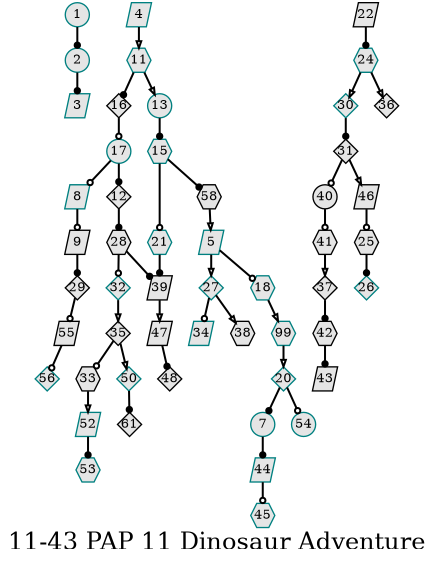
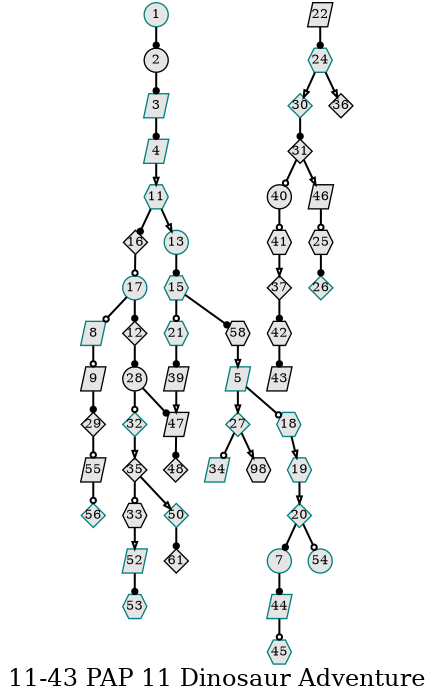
  digraph {
    fontsize=36
    label="11-43 PAP 11 Dinosaur Adventure"
    nodesep=0.35
    ordering=out
    rankdir=TB
    ranksep=0.45
    node [color=teal fillcolor=grey90 fixedsize=true fontsize=20 labelfloat=true margin="0,0" penwidth=2 regular=true shape=diamond style=filled]
    edge [arrowhead=dot fontsize=12 labelfloat=true penwidth=3]
    1 [shape=ellipse]
-   2 [shape=ellipse]
+   2 [color=black shape=ellipse]
    3 [shape=parallelogram]
    4 [shape=parallelogram]
    11 [shape=hexagon]
    16 [color=black]
    13 [shape=ellipse]
    17 [shape=ellipse]
    15 [shape=hexagon]
    5 [shape=parallelogram]
    27
    18 [shape=hexagon]
    34 [shape=parallelogram]
-   38 [color=black shape=hexagon]
-   19 [shape=hexagon label=99]
+   38 [color=black shape=hexagon label=98]
+   19 [shape=hexagon]
    20
    7 [shape=ellipse]
    44 [shape=parallelogram]
    45 [shape=hexagon]
    8 [shape=parallelogram]
    9 [color=black shape=parallelogram]
    29 [color=black]
    55 [color=black shape=parallelogram]
    56
    12 [color=black]
    21 [shape=hexagon]
    58 [color=black shape=hexagon]
-   28 [color=black shape=hexagon]
+   28 [color=black shape=ellipse]
    32
    39 [color=black shape=parallelogram]
    35 [color=black]
    47 [color=black shape=parallelogram]
    22 [color=black shape=parallelogram]
    24 [shape=hexagon]
    54 [shape=ellipse]
    30
    36 [color=black]
    31 [color=black]
    40 [color=black shape=ellipse]
    46 [color=black shape=parallelogram]
    25 [color=black shape=hexagon]
    26
    33 [color=black shape=hexagon]
    50
    48 [color=black]
    41 [color=black shape=hexagon]
    37 [color=black]
    52 [shape=parallelogram]
    n49 [color=black label=61]
    53 [shape=hexagon]
    42 [color=black shape=hexagon]
    43 [color=black shape=parallelogram]
    1 -> 2
    2 -> 3
+   3 -> 4
    4 -> 11 [arrowhead=onormal]
    11 -> 16
    11 -> 13 [arrowhead=onormal]
    16 -> 17 [arrowhead=odot]
    13 -> 15
    17 -> 8 [arrowhead=odot]
    17 -> 12
    15 -> 21 [arrowhead=odot]
    15 -> 58
    5 -> 27 [arrowhead=onormal]
    5 -> 18 [arrowhead=odot]
    27 -> 34 [arrowhead=odot]
    27 -> 38 [arrowhead=onormal]
    18 -> 19 [arrowhead=onormal]
    19 -> 20 [arrowhead=onormal]
    20 -> 7
    20 -> 54 [arrowhead=odot]
    7 -> 44
    44 -> 45 [arrowhead=odot]
    8 -> 9 [arrowhead=odot]
    9 -> 29
    29 -> 55 [arrowhead=odot]
    55 -> 56 [arrowhead=odot]
    12 -> 28
    21 -> 39
    58 -> 5 [arrowhead=onormal]
    28 -> 32 [arrowhead=odot]
-   28 -> 39
+   28 -> 47
    32 -> 35 [arrowhead=onormal]
    39 -> 47 [arrowhead=onormal]
    35 -> 33 [arrowhead=odot]
    35 -> 50 [arrowhead=onormal]
    47 -> 48
    22 -> 24
    24 -> 30 [arrowhead=onormal]
    24 -> 36 [arrowhead=onormal]
    30 -> 31
    31 -> 40 [arrowhead=odot]
    31 -> 46 [arrowhead=onormal]
    40 -> 41 [arrowhead=odot]
    46 -> 25 [arrowhead=odot]
    25 -> 26
    33 -> 52 [arrowhead=onormal]
    50 -> n49
    41 -> 37 [arrowhead=onormal]
    37 -> 42
    52 -> 53
    42 -> 43
  }
